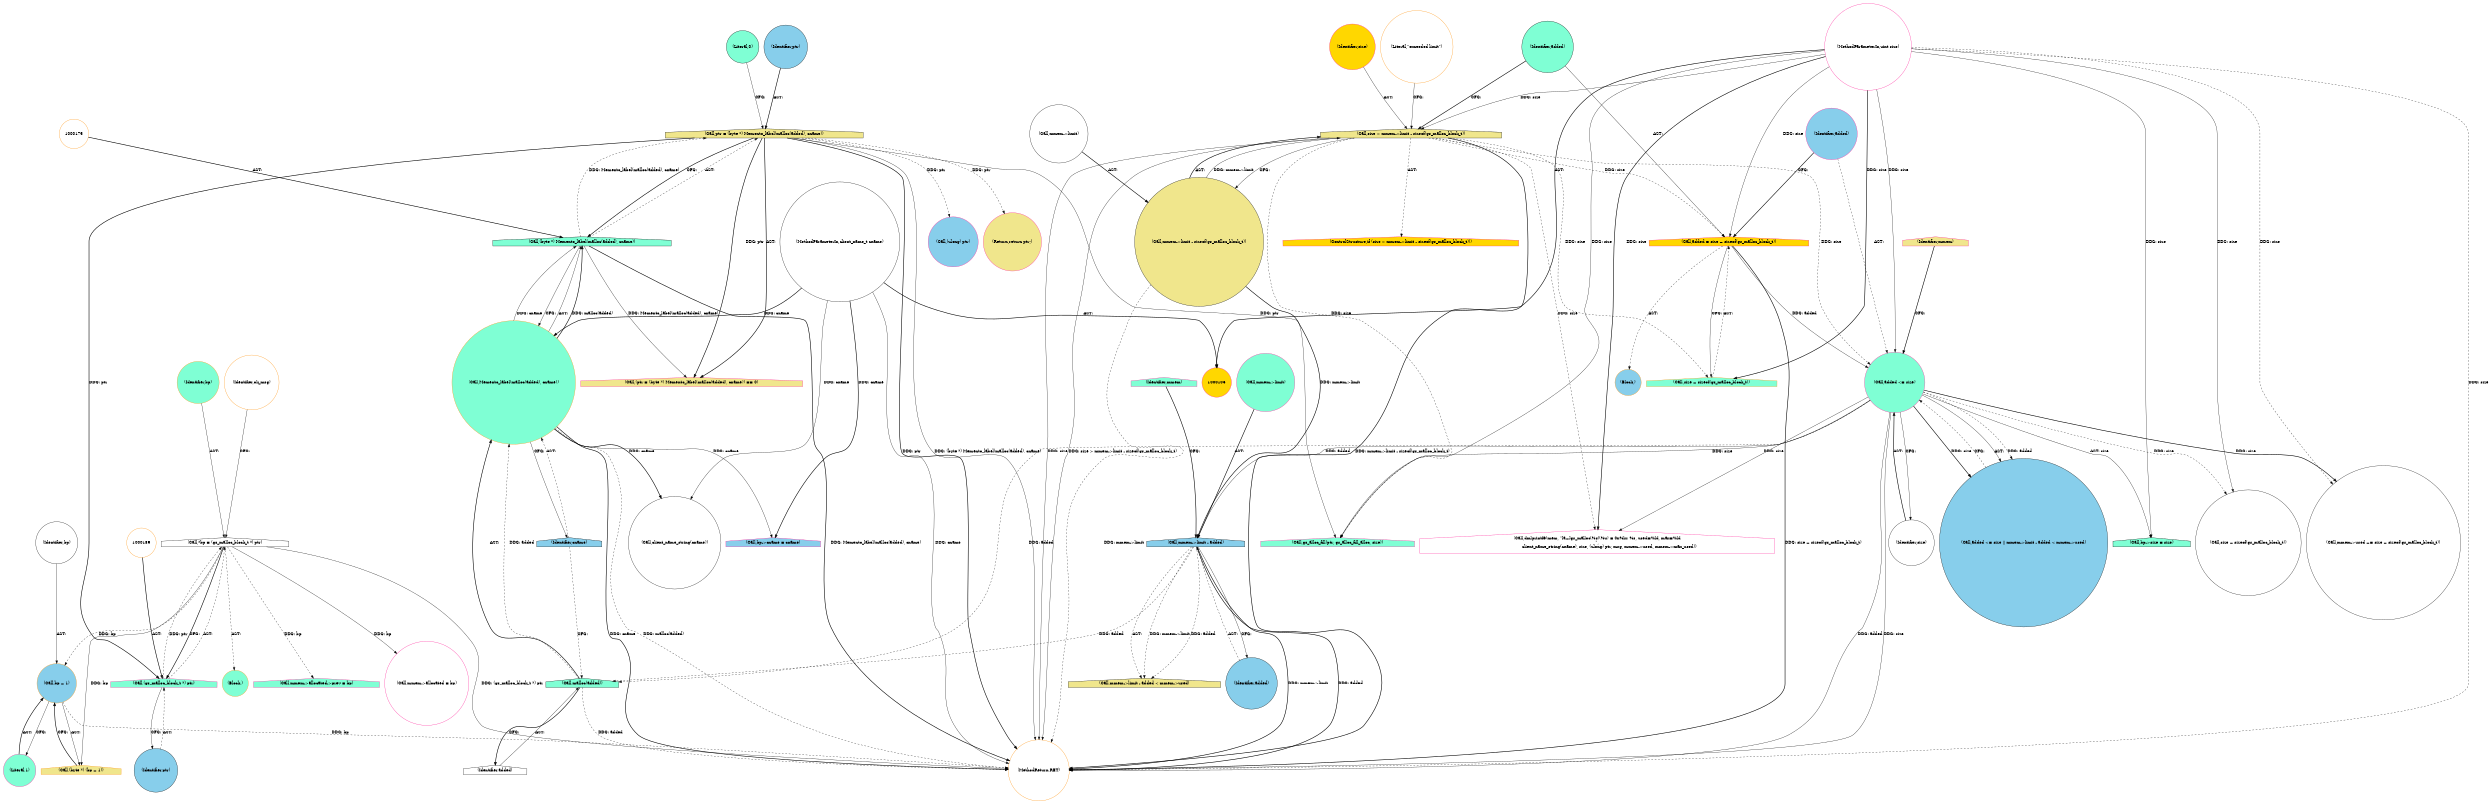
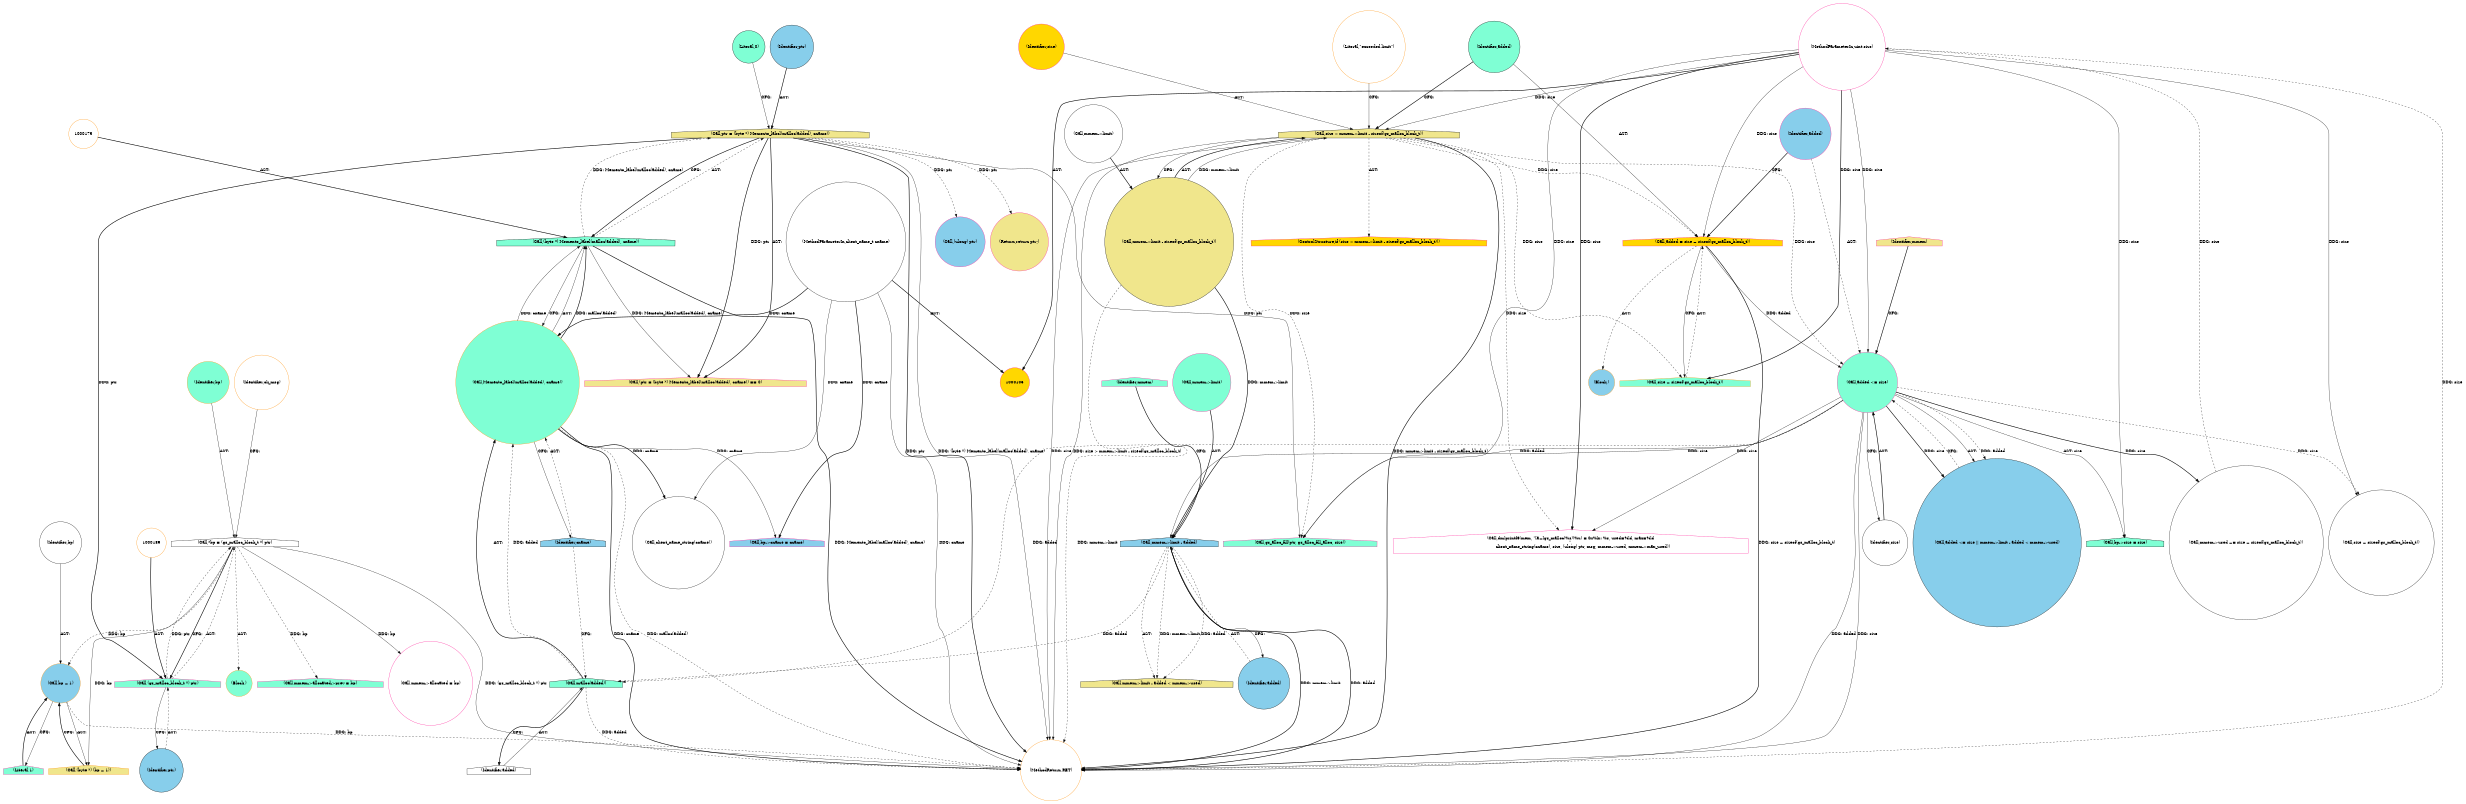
  digraph {
    node [color=black fillcolor=white shape=circle style=filled]
    edge [style=solid]
    n1 [color=darkorange fillcolor=skyblue label="(Call,bp + 1)"]
    n2 [color=darkorange fillcolor=khaki label="(Call,(byte *) (bp + 1))" shape=house]
    n3 [color=darkorange label="(MethodReturn,RET)"]
-   n4 [color=deeppink fillcolor=aquamarine label="(Literal,1)"]
+   n4 [color=deeppink fillcolor=aquamarine label="(Literal,1)" shape=house]
    n5 [label="(Call,*bp = (gs_malloc_block_t *) ptr)" shape=house]
    n6 [color=deeppink fillcolor=aquamarine label="(Call,(gs_malloc_block_t *) ptr)" shape=house]
    n7 [color=darkorange fillcolor=aquamarine label="(Block,)"]
    n8 [color=deeppink fillcolor=aquamarine label="(Call,mmem->allocated->prev = bp)" shape=house]
    n9 [color=deeppink label="(Call,mmem->allocated = bp)"]
    n10 [fillcolor=skyblue label="(Identifier,ptr)"]
    n11 [fillcolor=khaki label="(Call,ptr = (byte *) Memento_label(malloc(added), cname))" shape=house]
    n12 [fillcolor=aquamarine label="(Call,(byte *) Memento_label(malloc(added), cname))" shape=house]
    n13 [color=deeppink fillcolor=skyblue label="(Call,(ulong) ptr)"]
    n14 [color=deeppink fillcolor=aquamarine label="(Call,gs_alloc_fill(ptr, gs_alloc_fill_alloc, size))" shape=house]
    n15 [color=deeppink fillcolor=khaki label="(Call,(ptr = (byte *) Memento_label(malloc(added), cname)) == 0)" shape=house]
    n16 [color=deeppink fillcolor=khaki label="(Return,return ptr;)"]
    n17 [color=darkorange fillcolor=aquamarine label="(Call,Memento_label(malloc(added), cname))"]
    n18 [color=deeppink fillcolor=skyblue label="(Call,bp->cname = cname)" shape=house]
    n19 [label="(Call,client_name_string(cname))"]
    n20 [fillcolor=skyblue label="(Identifier,cname)" shape=house]
    n21 [fillcolor=aquamarine label="(Call,malloc(added))" shape=house]
    n22 [label="(Identifier,added)" shape=house]
    n23 [color=deeppink fillcolor=aquamarine label="(Call,added <= size)"]
    n24 [fillcolor=skyblue label="(Call,mmem->limit - added)" shape=house]
    n25 [color=deeppink label="(Call,dmlprintf6(mem, \"[a+]gs_malloc(%s)(%u) = 0x%lx: %s, used=%ld, max=%ld\n\",\n                   client_name_string(cname), size, (ulong) ptr, msg, mmem->used, mmem->max_used))" shape=house]
    n26 [label="(Identifier,size)"]
    n27 [label="(Call,size + sizeof(gs_malloc_block_t))"]
    n28 [label="(Call,mmem->used += size + sizeof(gs_malloc_block_t))"]
    n29 [fillcolor=skyblue label="(Call,added <= size || mmem->limit - added < mmem->used)"]
    n30 [fillcolor=aquamarine label="(Call,bp->size = size)" shape=house]
    n31 [fillcolor=khaki label="(Call,mmem->limit - added < mmem->used)" shape=house]
    n32 [fillcolor=skyblue label="(Identifier,added)"]
    n33 [color=deeppink fillcolor=gold label="(Call,added = size + sizeof(gs_malloc_block_t))" shape=house]
    n34 [color=darkorange fillcolor=skyblue label="(Block,)"]
    n35 [color=darkorange fillcolor=aquamarine label="(Call,size + sizeof(gs_malloc_block_t))" shape=house]
    n36 [fillcolor=khaki label="(Call,size > mmem->limit - sizeof(gs_malloc_block_t))" shape=house]
    n37 [fillcolor=khaki label="(Call,mmem->limit - sizeof(gs_malloc_block_t))"]
    n38 [color=deeppink fillcolor=gold label="(ControlStructure,if (size > mmem->limit - sizeof(gs_malloc_block_t)))" shape=house]
    n39 [color=deeppink label="(MethodParameterIn,uint size)"]
    1000105 [color=deeppink fillcolor=gold]
    n41 [label="(MethodParameterIn,client_name_t cname)"]
    n42 [fillcolor=skyblue label="(Identifier,ptr)"]
    n43 [color=deeppink fillcolor=khaki label="(Identifier,mmem)" shape=house]
    n44 [color=darkorange label="(Literal,\"exceeded limit\")"]
    n45 [color=darkorange label="(Identifier,ok_msg)"]
    n46 [color=deeppink fillcolor=skyblue label="(Identifier,added)"]
    n47 [color=deeppink fillcolor=gold label="(Identifier,size)"]
    n48 [color=darkorange fillcolor=aquamarine label="(Identifier,bp)"]
    n49 [label="(Identifier,bp)"]
    n50 [fillcolor=aquamarine label="(Identifier,added)"]
    n51 [fillcolor=aquamarine label="(Literal,0)"]
    n52 [color=deeppink fillcolor=aquamarine label="(Call,mmem->limit)"]
    n53 [color=deeppink fillcolor=aquamarine label="(Identifier,mmem)" shape=house]
    n54 [label="(Call,mmem->limit)"]
    1000189 [color=darkorange]
    1000175 [color=darkorange]
    n1 -> n2 [label="AST: "]
    n1 -> n3 [label="DDG: bp" style=dashed]
    n1 -> n4 [label="CFG: "]
    n2 -> n1 [label="CFG: " style=bold]
    n4 -> n1 [label="AST: " style=bold]
    n5 -> n1 [label="DDG: bp" style=dashed]
    n5 -> n2 [label="DDG: bp"]
    n5 -> n3 [label="DDG: (gs_malloc_block_t *) ptr"]
    n5 -> n6 [label="CFG: " style=bold]
    n5 -> n7 [label="AST: " style=dashed]
    n5 -> n8 [label="DDG: bp" style=dashed]
    n5 -> n9 [label="DDG: bp"]
    n6 -> n5 [label="AST: " style=dashed]
    n6 -> n5 [label="DDG: ptr" style=dashed]
    n6 -> n10 [label="CFG: "]
    n10 -> n6 [label="AST: " style=dashed]
    n11 -> n3 [label="DDG: ptr" style=bold]
    n11 -> n3 [label="DDG: (byte *) Memento_label(malloc(added), cname)"]
    n11 -> n6 [label="DDG: ptr" style=bold]
    n11 -> n12 [label="CFG: " style=bold]
    n11 -> n13 [label="DDG: ptr" style=dashed]
    n11 -> n14 [label="DDG: ptr"]
    n11 -> n15 [label="AST: " style=bold]
    n11 -> n15 [label="DDG: ptr" style=bold]
    n11 -> n16 [label="DDG: ptr" style=dashed]
    n12 -> n3 [label="DDG: Memento_label(malloc(added), cname)" style=bold]
    n12 -> n11 [label="AST: " style=dashed]
    n12 -> n11 [label="DDG: Memento_label(malloc(added), cname)" style=dashed]
    n12 -> n15 [label="DDG: Memento_label(malloc(added), cname)"]
    n12 -> n17 [label="CFG: "]
    n17 -> n3 [label="DDG: cname" style=bold]
    n17 -> n3 [label="DDG: malloc(added)" style=dashed]
    n17 -> n12 [label="AST: "]
    n17 -> n12 [label="DDG: malloc(added)" style=bold]
    n17 -> n12 [label="DDG: cname"]
    n17 -> n18 [label="DDG: cname"]
    n17 -> n19 [label="DDG: cname" style=bold]
    n17 -> n20 [label="CFG: "]
    n20 -> n17 [label="AST: " style=dashed]
    n20 -> n21 [label="CFG: " style=dashed]
    n21 -> n3 [label="DDG: added" style=dashed]
    n21 -> n17 [label="AST: " style=bold]
    n21 -> n17 [label="DDG: added" style=dashed]
    n21 -> n22 [label="CFG: " style=bold]
    n22 -> n21 [label="AST: "]
    n23 -> n3 [label="DDG: size"]
    n23 -> n3 [label="DDG: added"]
    n23 -> n14 [label="DDG: size"]
    n23 -> n21 [label="DDG: added" style=dashed]
    n23 -> n24 [label="DDG: added"]
    n23 -> n25 [label="DDG: size"]
    n23 -> n26 [label="CFG: "]
    n23 -> n27 [label="DDG: size" style=dashed]
    n23 -> n28 [label="DDG: size" style=bold]
    n23 -> n29 [label="AST: "]
    n23 -> n29 [label="DDG: added" style=dashed]
    n23 -> n29 [label="DDG: size" style=bold]
    n23 -> n30 [label="AST: size"]
    n24 -> n3 [label="DDG: mmem->limit" style=bold]
    n24 -> n3 [label="DDG: added" style=bold]
    n24 -> n21 [label="DDG: added" style=dashed]
    n24 -> n31 [label="AST: " style=dashed]
    n24 -> n31 [label="DDG: mmem->limit" style=dashed]
    n24 -> n31 [label="DDG: added" style=dashed]
    n24 -> n32 [label="CFG: "]
    n26 -> n23 [label="AST: " style=bold]
    n29 -> n23 [label="CFG: " style=dashed]
    n32 -> n24 [label="AST: " style=dashed]
    n33 -> n3 [label="DDG: size + sizeof(gs_malloc_block_t)" style=bold]
    n33 -> n23 [label="DDG: added"]
    n33 -> n34 [label="AST: " style=dashed]
    n33 -> n35 [label="CFG: "]
    n35 -> n33 [label="AST: " style=dashed]
    n36 -> n3 [label="DDG: size"]
    n36 -> n3 [label="DDG: size > mmem->limit - sizeof(gs_malloc_block_t)"]
    n36 -> n3 [label="DDG: mmem->limit - sizeof(gs_malloc_block_t)" style=bold]
    n36 -> n14 [label="DDG: size" style=dashed]
    n36 -> n23 [label="DDG: size" style=dashed]
    n36 -> n25 [label="DDG: size" style=dashed]
    n36 -> n33 [label="DDG: size" style=dashed]
    n36 -> n35 [label="DDG: size" style=dashed]
    n36 -> n37 [label="CFG: "]
    n36 -> n38 [label="AST: " style=dashed]
    n37 -> n3 [label="DDG: mmem->limit" style=dashed]
    n37 -> n24 [label="DDG: mmem->limit" style=bold]
    n37 -> n36 [label="AST: " style=bold]
    n37 -> n36 [label="DDG: mmem->limit"]
    n39 -> n3 [label="DDG: size" style=dashed]
    n39 -> n14 [label="DDG: size"]
    n39 -> n23 [label="DDG: size"]
    n39 -> n25 [label="DDG: size" style=bold]
    n39 -> n27 [label="DDG: size"]
-   n39 -> n28 [label="DDG: size" style=dashed]
+   n28 -> n39 [label="DDG: size" style=dashed]
    n39 -> n30 [label="DDG: size"]
    n39 -> n33 [label="DDG: size"]
    n39 -> n35 [label="DDG: size" style=bold]
    n39 -> n36 [label="DDG: size"]
    n39 -> 1000105 [label="AST: " style=bold]
    n41 -> n3 [label="DDG: cname"]
    n41 -> n17 [label="DDG: cname" style=bold]
    n41 -> n18 [label="DDG: cname" style=bold]
    n41 -> n19 [label="DDG: cname"]
    n41 -> 1000105 [label="AST: " style=bold]
    n42 -> n11 [label="AST: " style=bold]
    n43 -> n23 [label="CFG: " style=bold]
    n44 -> n36 [label="CFG: "]
    n45 -> n5 [label="CFG: "]
    n46 -> n23 [label="AST: " style=dashed]
    n46 -> n33 [label="CFG: " style=bold]
    n47 -> n36 [label="AST: "]
    n48 -> n5 [label="AST: "]
    n49 -> n1 [label="AST: "]
    n50 -> n33 [label="AST: "]
    n50 -> n36 [label="CFG: " style=bold]
    n51 -> n11 [label="CFG: "]
    n52 -> n24 [label="AST: " style=bold]
    n53 -> n24 [label="CFG: " style=bold]
    n54 -> n37 [label="AST: " style=bold]
    1000189 -> n6 [label="AST: " style=bold]
    1000175 -> n12 [label="AST: " style=bold]
  }
